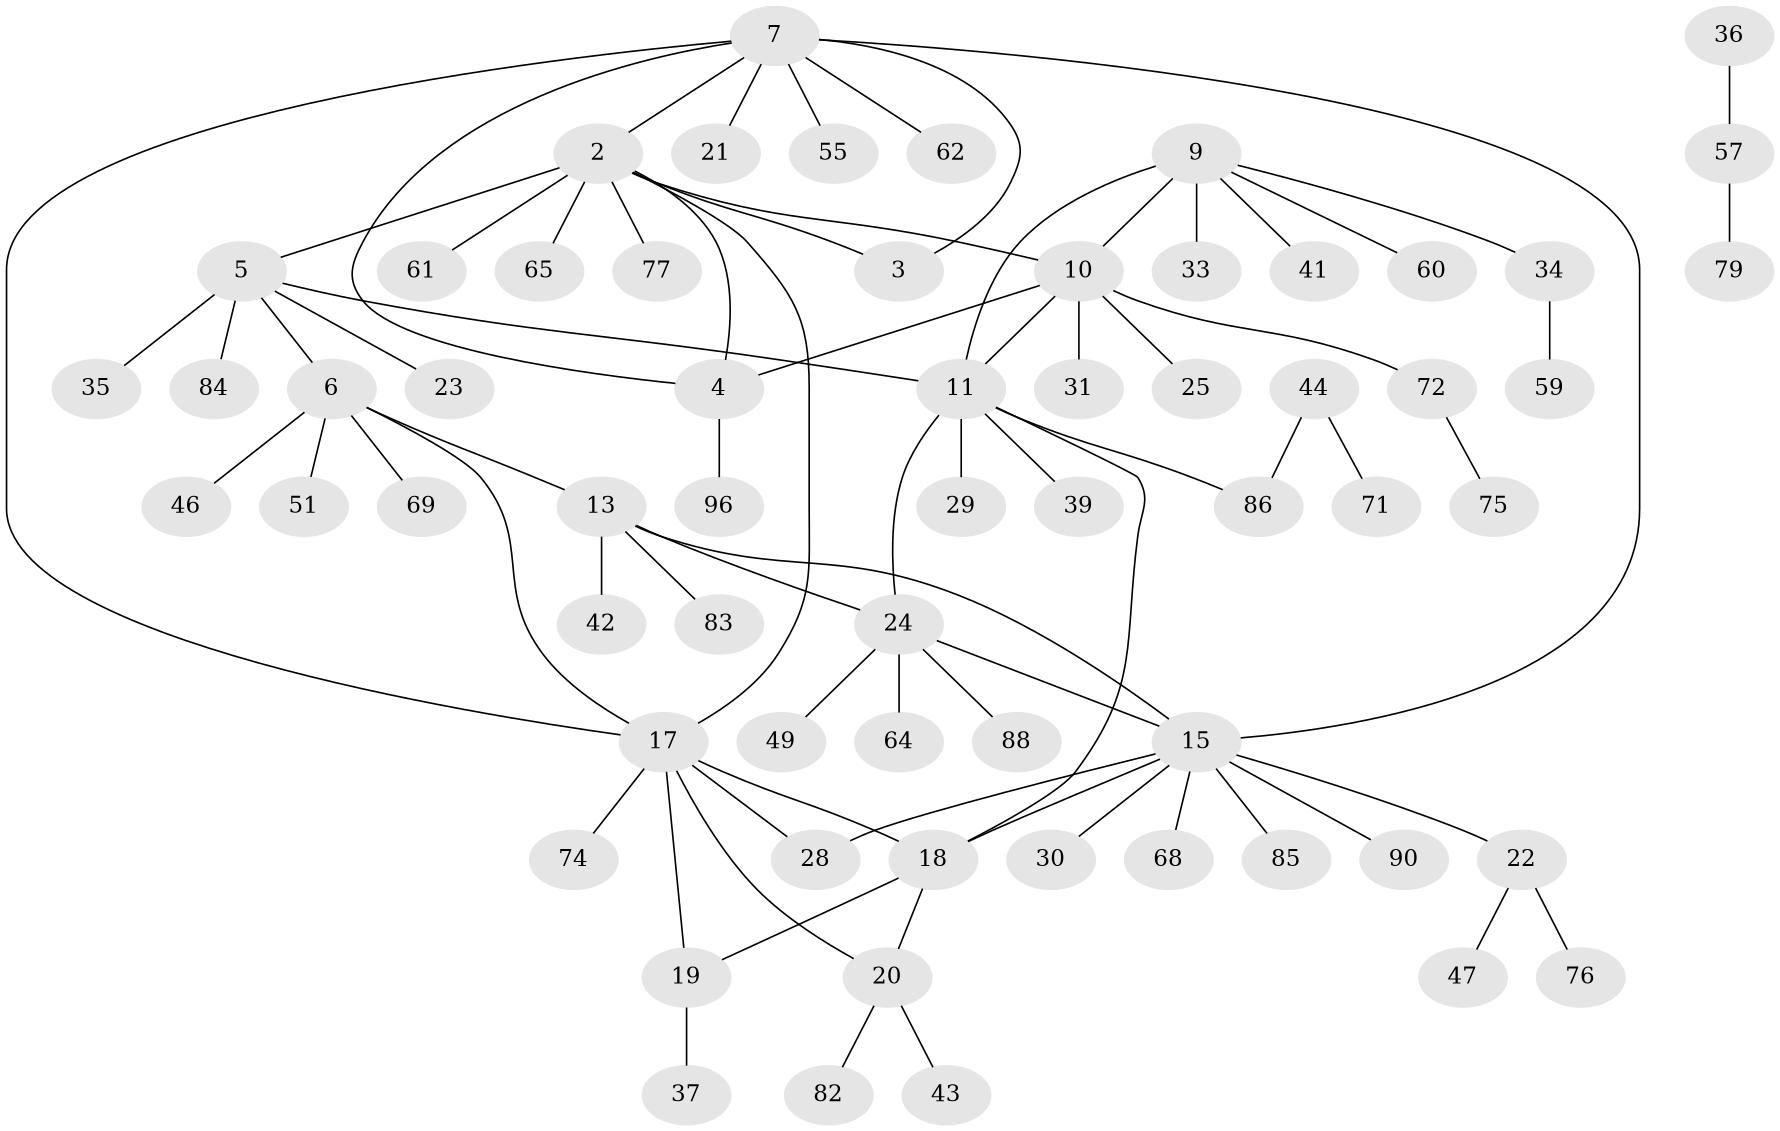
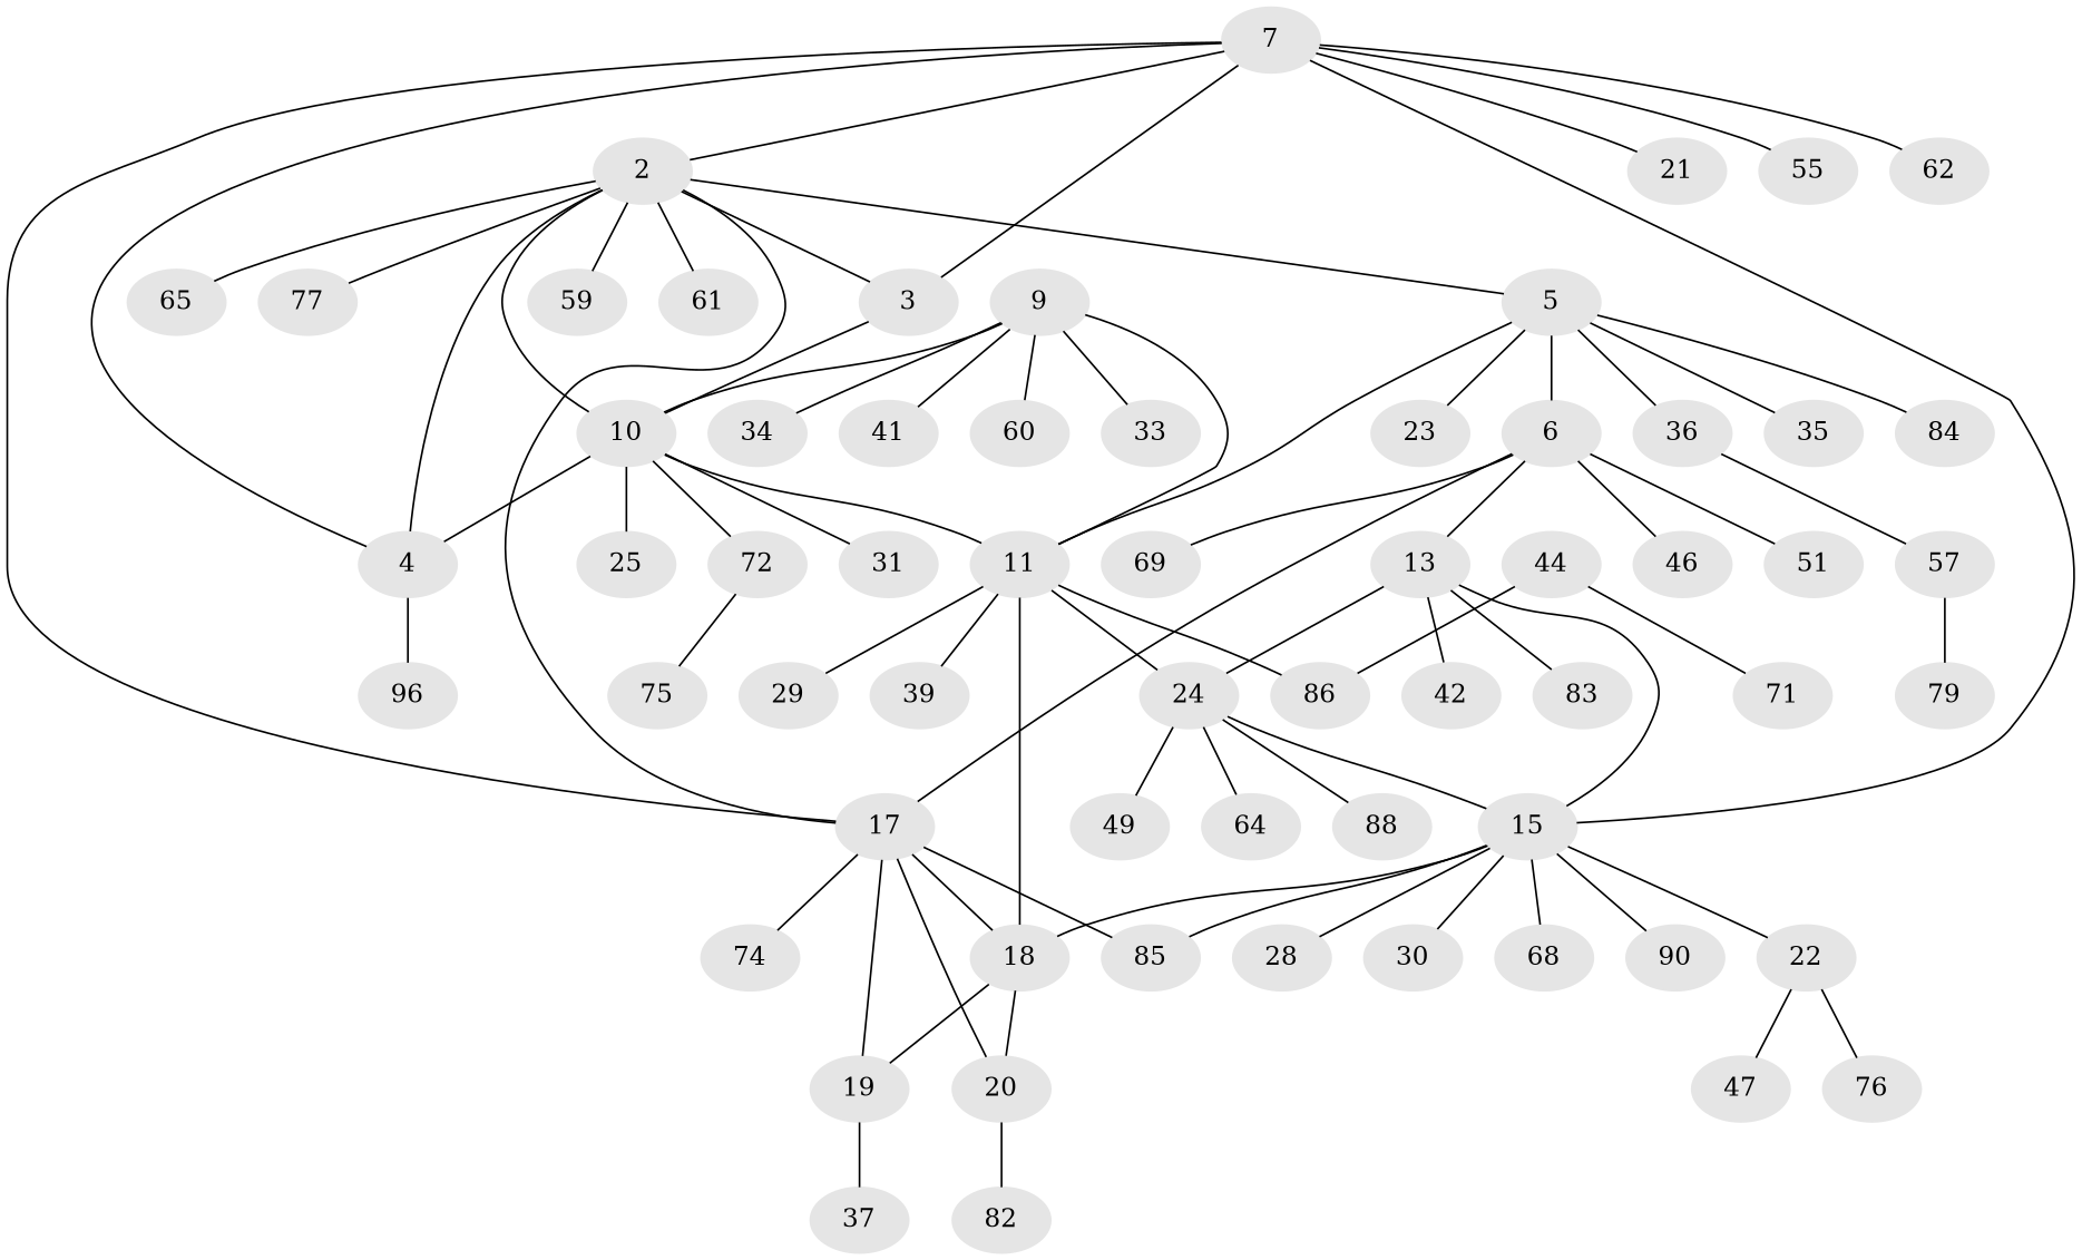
  graph {
    node [color=gray90 style=filled]
    n1 [label=7 super="+56"]
    2 [super="+40"]
    3 [super="+81"]
    4
    15 [super="+16"]
    17 [super="+54"]
    21 [super="+80"]
    55 [super="+78"]
    62
    5 [super="+7"]
    10 [super="+12"]
    59
    61
    65 [super="+67"]
    77
    n16 [label=96]
    18
    22 [super="+48"]
    28
    30 [super="+38"]
    68
    85
    90
    19 [super="+58"]
    20 [super="+66"]
    74
    6 [super="+8"]
    11 [super="+24"]
    23
    35
    36
    84
    25
    31
    72
    13 [super="+32"]
    46
    51
    69
    n40 [label=24 super="+53"]
    29 [super="+45"]
    39
    86
    57 [super="+87"]
    42
    83
    9 [super="+50"]
    33
    34
    41 [super="+70"]
    60 [super="+73"]
    75
    49
    64
    88
    44 [super="+63"]
    71
    47 [super="+89"]
    76
    37
-   43
    82
    79
    n1 -- 2
    n1 -- 3
    n1 -- 4
    n1 -- 15
    n1 -- 17
    n1 -- 21
    n1 -- 55
    n1 -- 62
    2 -- 3
    2 -- 4
    2 -- 17
    2 -- 5
    2 -- 10
-   34 -- 59
+   2 -- 59
    2 -- 61
    2 -- 65
    2 -- 77
+   3 -- 10
    4 -- n16
    15 -- 18
    15 -- 22
    15 -- 28
    15 -- 30
    15 -- 68
    15 -- 85
    15 -- 90
    17 -- 18
-   17 -- 28
+   17 -- 85
    17 -- 19
    17 -- 20
    17 -- 74
    5 -- 6 [weight=4]
    5 -- 11
    5 -- 23
    5 -- 35
+   5 -- 36
    5 -- 84
    10 -- 4
    10 -- 11 [weight=2]
    10 -- 25
    10 -- 31
    10 -- 72
    18 -- 19
    18 -- 20
    22 -- 47
    22 -- 76
    19 -- 37
-   20 -- 43
    20 -- 82
    6 -- 17
    6 -- 13
    6 -- 46
    6 -- 51
    6 -- 69
    11 -- 18
    11 -- n40 [weight=2]
    11 -- 29
    11 -- 39
    11 -- 86
    36 -- 57
    72 -- 75
    13 -- 15 [weight=2]
    13 -- n40
    13 -- 42
    13 -- 83
    n40 -- 15 [weight=2]
    n40 -- 49
    n40 -- 64
    n40 -- 88
    57 -- 79
    9 -- 10 [weight=2]
    9 -- 11
    9 -- 33
    9 -- 34
    9 -- 41
    9 -- 60
    44 -- 86
    44 -- 71
  }
